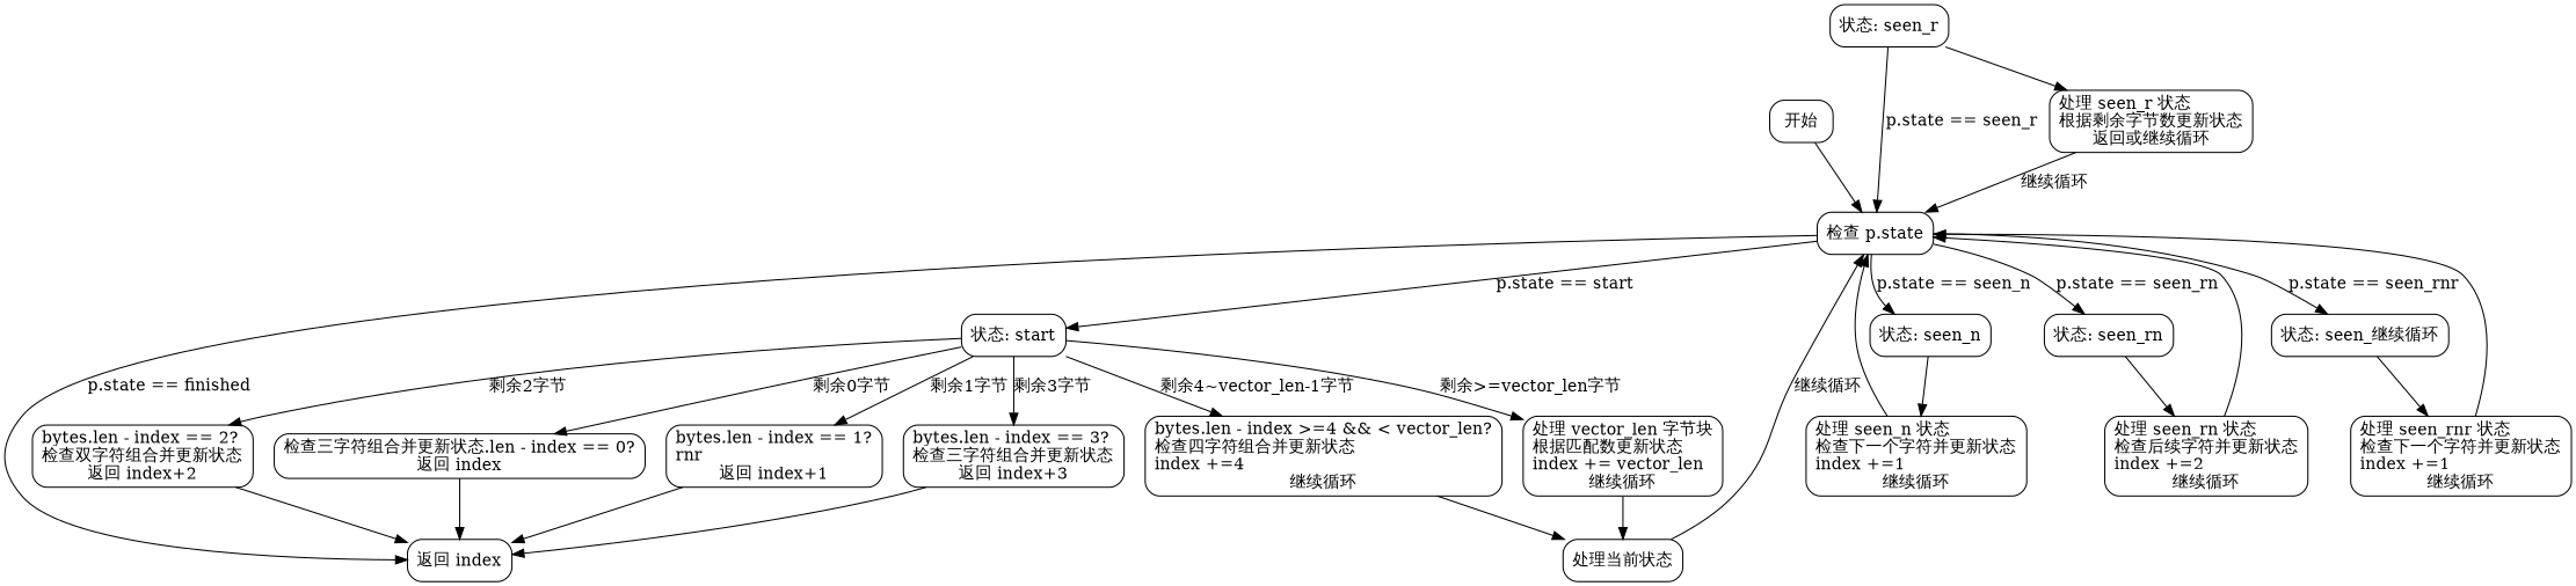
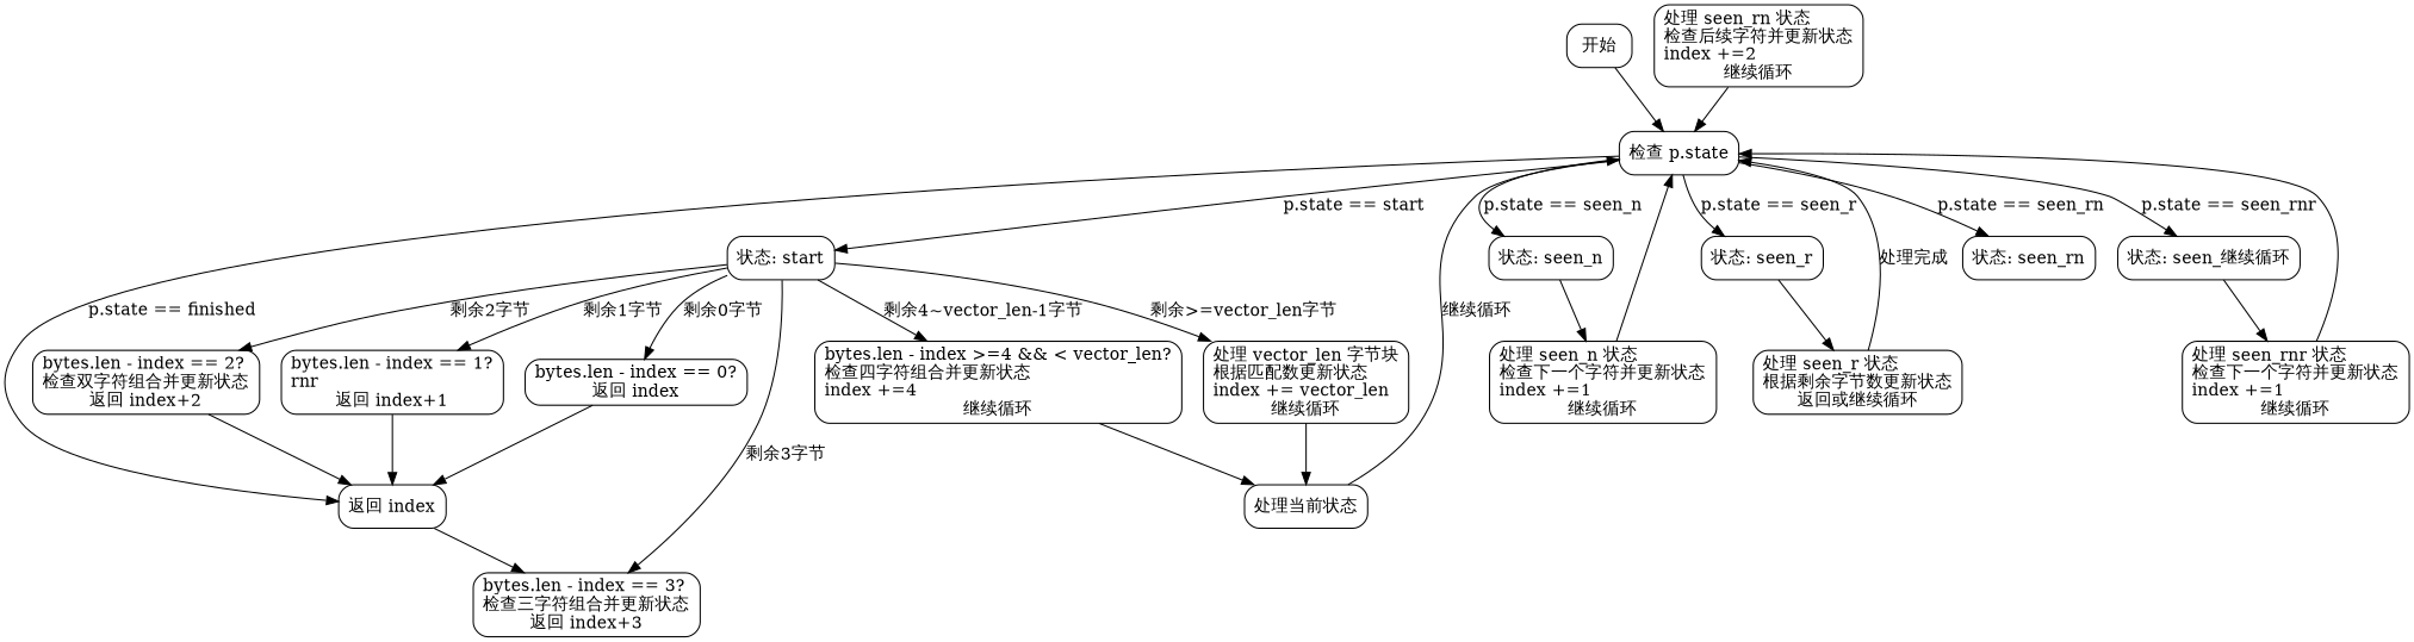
  digraph {
    node [shape=rectangle style=rounded]
    n1 [label="开始"]
    n2 [label="检查 p.state"]
    n3 [label="返回 index"]
    n4 [label="状态: start"]
    n5 [label="状态: seen_n"]
    n6 [label="状态: seen_r"]
    n7 [label="状态: seen_rn"]
    n8 [label="状态: seen_继续循环"]
    n9 [label="处理当前状态"]
-   n10 [label="检查三字符组合并更新状态.len - index == 0?\l返回 index"]
+   n10 [label="bytes.len - index == 0?\l返回 index"]
    n11 [label="bytes.len - index == 1?\lrnr\l返回 index+1"]
    n12 [label="bytes.len - index == 2?\l检查双字符组合并更新状态\l返回 index+2"]
    n13 [label="bytes.len - index == 3?\l检查三字符组合并更新状态\l返回 index+3"]
    n14 [label="bytes.len - index >=4 && < vector_len?\l检查四字符组合并更新状态\lindex +=4\l继续循环"]
    n15 [label="处理 vector_len 字节块\l根据匹配数更新状态\lindex += vector_len\l继续循环"]
    n16 [label="处理 seen_n 状态\l检查下一个字符并更新状态\lindex +=1\l继续循环"]
    n17 [label="处理 seen_r 状态\l根据剩余字节数更新状态\l返回或继续循环"]
    n18 [label="处理 seen_rn 状态\l检查后续字符并更新状态\lindex +=2\l继续循环"]
    n19 [label="处理 seen_rnr 状态\l检查下一个字符并更新状态\lindex +=1\l继续循环"]
    n1 -> n2
    n2 -> n3 [label="p.state == finished"]
    n2 -> n4 [label="p.state == start"]
    n2 -> n5 [label="p.state == seen_n"]
-   n6 -> n2 [label="p.state == seen_r"]
+   n2 -> n6 [label="p.state == seen_r"]
    n2 -> n7 [label="p.state == seen_rn"]
    n2 -> n8 [label="p.state == seen_rnr"]
    n4 -> n10 [label="剩余0字节"]
    n4 -> n11 [label="剩余1字节"]
    n4 -> n12 [label="剩余2字节"]
    n4 -> n13 [label="剩余3字节"]
    n4 -> n14 [label="剩余4~vector_len-1字节"]
    n4 -> n15 [label="剩余>=vector_len字节"]
    n5 -> n16
    n6 -> n17
-   n7 -> n18
    n8 -> n19
    n9 -> n2 [label="继续循环"]
    n10 -> n3
    n11 -> n3
    n12 -> n3
-   n13 -> n3
+   n3 -> n13
    n14 -> n9
    n15 -> n9
    n16 -> n2
-   n17 -> n2 [label="继续循环"]
+   n17 -> n2 [label="处理完成"]
    n18 -> n2
    n19 -> n2
  }
